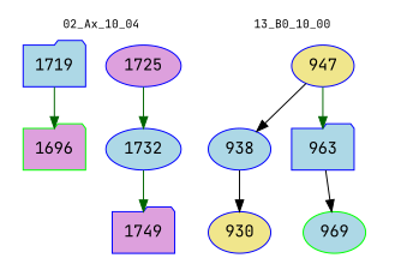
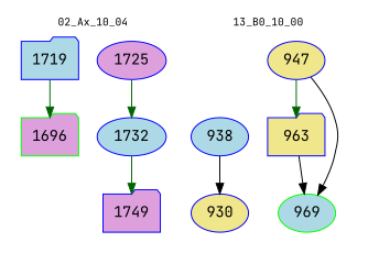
  digraph {
    fontname="JetBrains Mono"
    node [color=blue fillcolor=lightblue fontname="JetBrains Mono" shape=ellipse style=filled]
    edge [color=darkgreen fontname="JetBrains Mono"]
    n1 [fillcolor=plum label=1725]
    n2 [label=1719 shape=folder]
    n3 [label=1732]
    n4 [color=green fillcolor=plum label=1696 shape=folder]
    n5 [fillcolor=plum label=1749 shape=folder]
    n6 [fillcolor=khaki label=947]
    n7 [label=938]
-   n8 [label=963 shape=folder]
+   n8 [fillcolor=khaki label=963 shape=folder]
    n9 [fillcolor=khaki label=930]
    n10 [color=green label=969]
    subgraph cluster_1 {
      color=white
      fontsize=10
      label="02_Ax_10_04"
      n1
      n2
      n3
      n4
      n5
    }
    subgraph cluster_2 {
      color=white
      fontsize=10
      label="13_B0_10_00"
      n6
      n7
      n8
      n9
      n10
    }
    n1 -> n3
    n2 -> n4
    n3 -> n5
-   n6 -> n7 [color=black]
+   n6 -> n10 [color=black]
    n6 -> n8
    n7 -> n9 [color=black]
    n8 -> n10 [color=black]
  }
